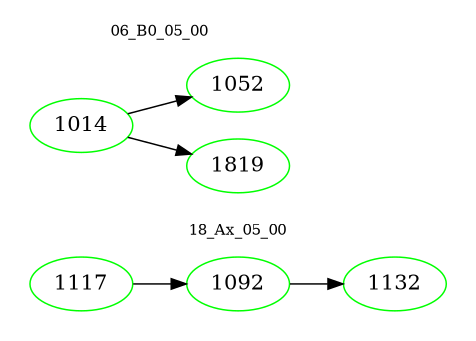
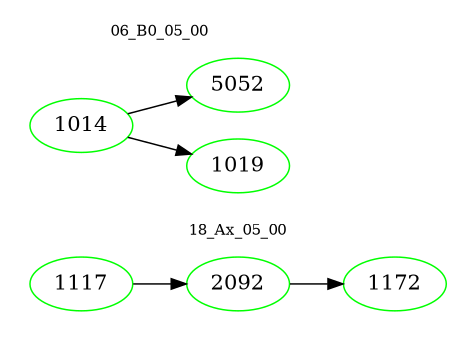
  digraph {
    rankdir=LR
    node [color=green]
    edge [color=black]
    n1 [label=1117]
-   n2 [label=1092]
-   n3 [label=1132]
-   n4 [label=1819]
+   n2 [label=2092]
+   n3 [label=1172]
+   n4 [label=1019]
    n5 [label=1014]
-   n6 [label=1052]
+   n6 [label=5052]
    subgraph cluster_1 {
      color=white
      fontsize=10
      label="18_Ax_05_00"
      n1
      n2
      n3
    }
    subgraph cluster_2 {
      color=white
      fontsize=10
      label="06_B0_05_00"
      n4
      n5
      n6
    }
    n1 -> n2
    n2 -> n3
    n5 -> n4
    n5 -> n6
  }
